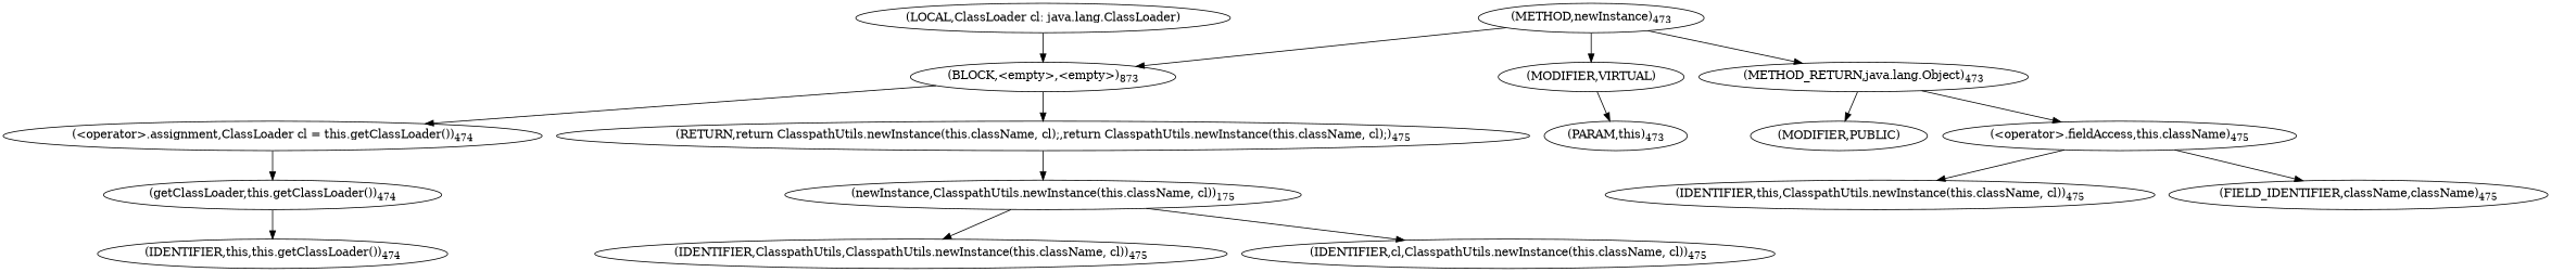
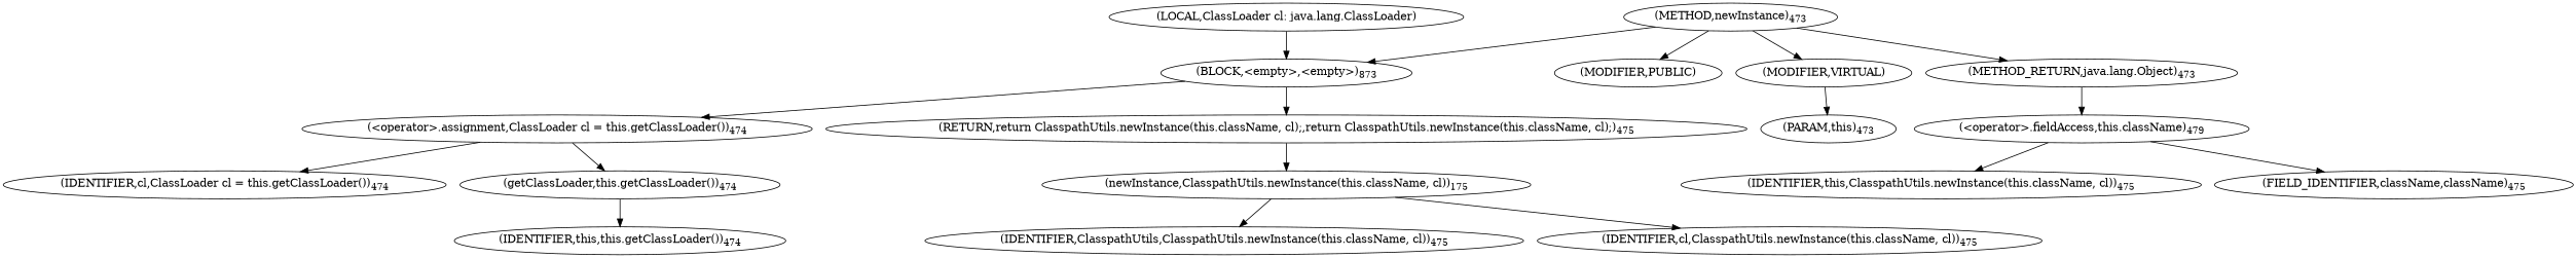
  digraph {
    n1 [label=<(METHOD,newInstance)<SUB>473</SUB>>]
    n2 [label=<(BLOCK,&lt;empty&gt;,&lt;empty&gt;)<SUB>873</SUB>>]
    n3 [label=<(MODIFIER,PUBLIC)>]
    n4 [label=<(MODIFIER,VIRTUAL)>]
    n5 [label=<(METHOD_RETURN,java.lang.Object)<SUB>473</SUB>>]
    n6 [label=<(PARAM,this)<SUB>473</SUB>>]
    n7 [label=<(&lt;operator&gt;.assignment,ClassLoader cl = this.getClassLoader())<SUB>474</SUB>>]
    n8 [label=<(RETURN,return ClasspathUtils.newInstance(this.className, cl);,return ClasspathUtils.newInstance(this.className, cl);)<SUB>475</SUB>>]
-   n9 [label=<(&lt;operator&gt;.fieldAccess,this.className)<SUB>475</SUB>>]
+   n9 [label=<(&lt;operator&gt;.fieldAccess,this.className)<SUB>479</SUB>>]
    n10 [label=<(LOCAL,ClassLoader cl: java.lang.ClassLoader)>]
+   n11 [label=<(IDENTIFIER,cl,ClassLoader cl = this.getClassLoader())<SUB>474</SUB>>]
    n12 [label=<(getClassLoader,this.getClassLoader())<SUB>474</SUB>>]
    n13 [label=<(newInstance,ClasspathUtils.newInstance(this.className, cl))<SUB>175</SUB>>]
    n14 [label=<(IDENTIFIER,this,this.getClassLoader())<SUB>474</SUB>>]
    n15 [label=<(IDENTIFIER,ClasspathUtils,ClasspathUtils.newInstance(this.className, cl))<SUB>475</SUB>>]
    n16 [label=<(IDENTIFIER,cl,ClasspathUtils.newInstance(this.className, cl))<SUB>475</SUB>>]
    n17 [label=<(IDENTIFIER,this,ClasspathUtils.newInstance(this.className, cl))<SUB>475</SUB>>]
    n18 [label=<(FIELD_IDENTIFIER,className,className)<SUB>475</SUB>>]
    n1 -> n2
-   n5 -> n3
+   n1 -> n3
    n1 -> n4
    n1 -> n5
    n2 -> n7
    n2 -> n8
    n4 -> n6
    n5 -> n9
+   n7 -> n11
    n7 -> n12
    n8 -> n13
    n9 -> n17
    n9 -> n18
    n10 -> n2
    n12 -> n14
    n13 -> n15
    n13 -> n16
  }
